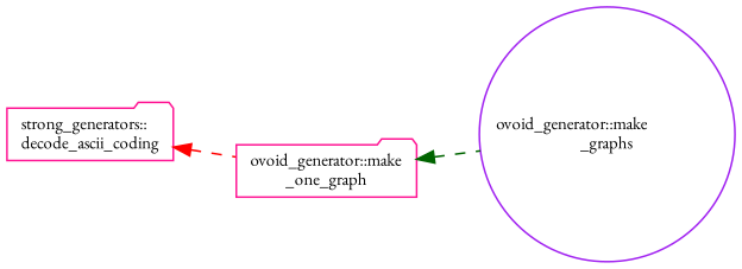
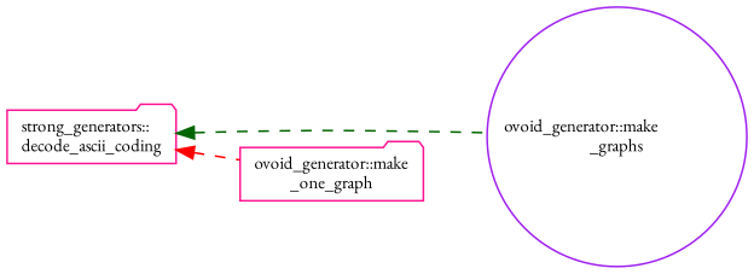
  digraph {
    fontname="EB Garamond"
    rankdir=LR
    node [color=deeppink fillcolor=white fontname="EB Garamond" fontsize=10 shape=folder style=filled]
    edge [dir=back fontname="EB Garamond" fontsize=10 labelfontname=Helvetica labelfontsize=10 style=dashed]
    n1 [fontcolor=black height=0.2 label="strong_generators::\ldecode_ascii_coding" width=0.4]
    n2 [color=purple height=0.2 label="ovoid_generator::make\l_graphs" shape=circle width=0.4]
    n3 [height=0.2 label="ovoid_generator::make\l_one_graph" width=0.4]
-   n3 -> n2 [color=darkgreen]
+   n1 -> n2 [color=darkgreen]
    n1 -> n3 [color=red]
  }
